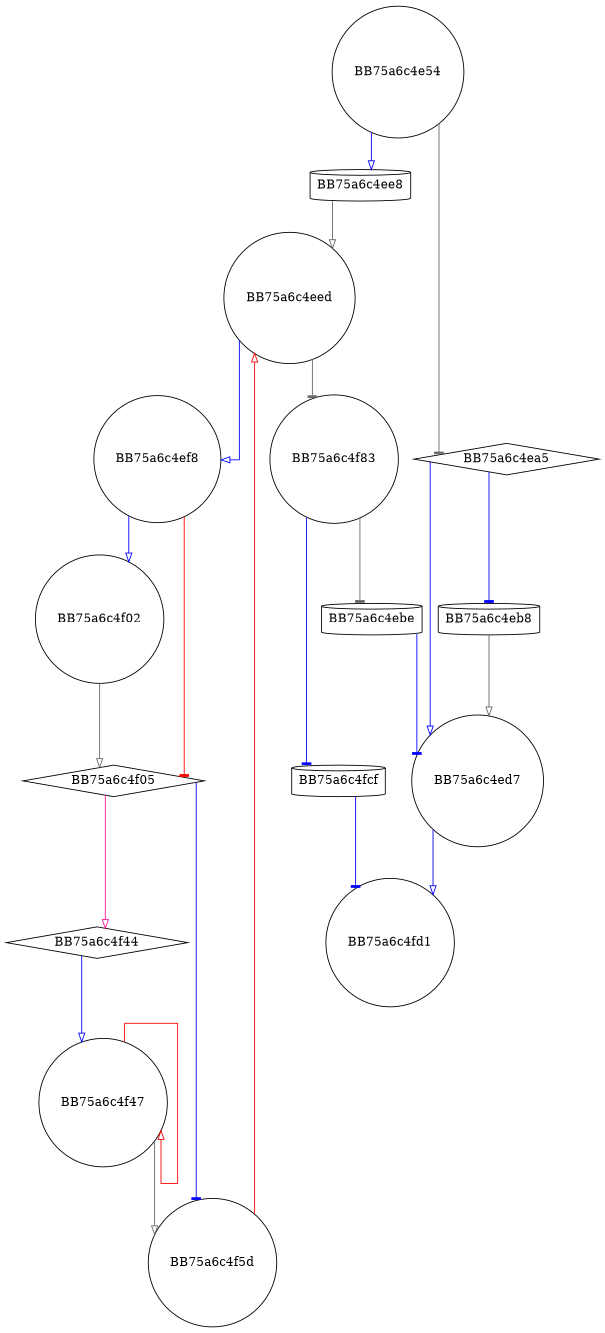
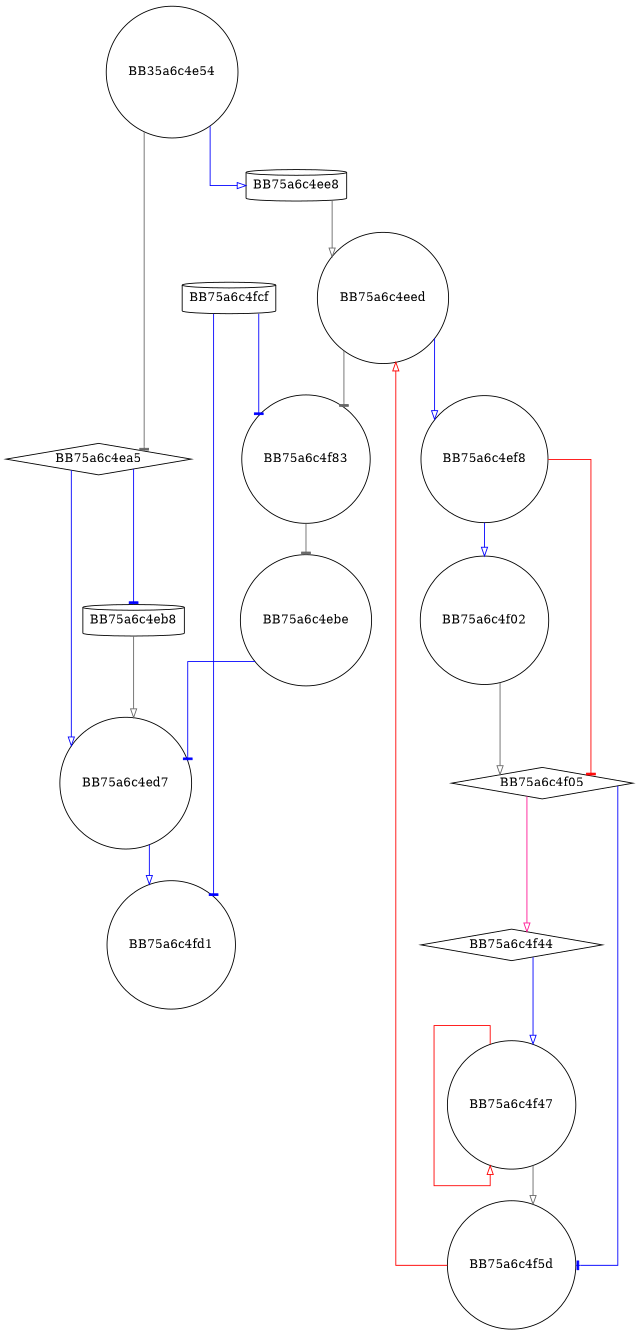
  digraph {
    splines=ortho
    node [shape=circle]
    edge [arrowhead=onormal color=blue]
    BB75a6c4ee8 [shape=cylinder]
-   BB75a6c4e54
+   BB75a6c4e54 [label=BB35a6c4e54]
    BB75a6c4ea5 [shape=diamond]
    BB75a6c4eed
    BB75a6c4ed7
    BB75a6c4eb8 [shape=cylinder]
    BB75a6c4f83
    BB75a6c4ef8
    BB75a6c4fd1
-   BB75a6c4ebe [shape=cylinder]
+   BB75a6c4ebe
    BB75a6c4fcf [shape=cylinder]
    BB75a6c4f05 [shape=diamond]
    BB75a6c4f02
    BB75a6c4f5d
    BB75a6c4f44 [shape=diamond]
    BB75a6c4f47
    BB75a6c4ee8 -> BB75a6c4eed [color=gray40]
    BB75a6c4e54 -> BB75a6c4ee8
    BB75a6c4e54 -> BB75a6c4ea5 [arrowhead=tee color=gray40]
    BB75a6c4ea5 -> BB75a6c4ed7
    BB75a6c4ea5 -> BB75a6c4eb8 [arrowhead=tee]
    BB75a6c4eed -> BB75a6c4f83 [arrowhead=tee color=gray40]
    BB75a6c4eed -> BB75a6c4ef8
    BB75a6c4ed7 -> BB75a6c4fd1
    BB75a6c4eb8 -> BB75a6c4ed7 [color=gray40]
    BB75a6c4f83 -> BB75a6c4ebe [arrowhead=tee color=gray40]
-   BB75a6c4f83 -> BB75a6c4fcf [arrowhead=tee]
+   BB75a6c4fcf -> BB75a6c4f83 [arrowhead=tee]
    BB75a6c4ef8 -> BB75a6c4f05 [arrowhead=tee color=red]
    BB75a6c4ef8 -> BB75a6c4f02
    BB75a6c4ebe -> BB75a6c4ed7 [arrowhead=tee]
    BB75a6c4fcf -> BB75a6c4fd1 [arrowhead=tee]
    BB75a6c4f05 -> BB75a6c4f5d [arrowhead=tee]
    BB75a6c4f05 -> BB75a6c4f44 [color=deeppink]
    BB75a6c4f02 -> BB75a6c4f05 [color=gray40]
    BB75a6c4f5d -> BB75a6c4eed [color=red]
    BB75a6c4f44 -> BB75a6c4f47
    BB75a6c4f47 -> BB75a6c4f5d [color=gray40]
    BB75a6c4f47 -> BB75a6c4f47 [color=red]
  }
